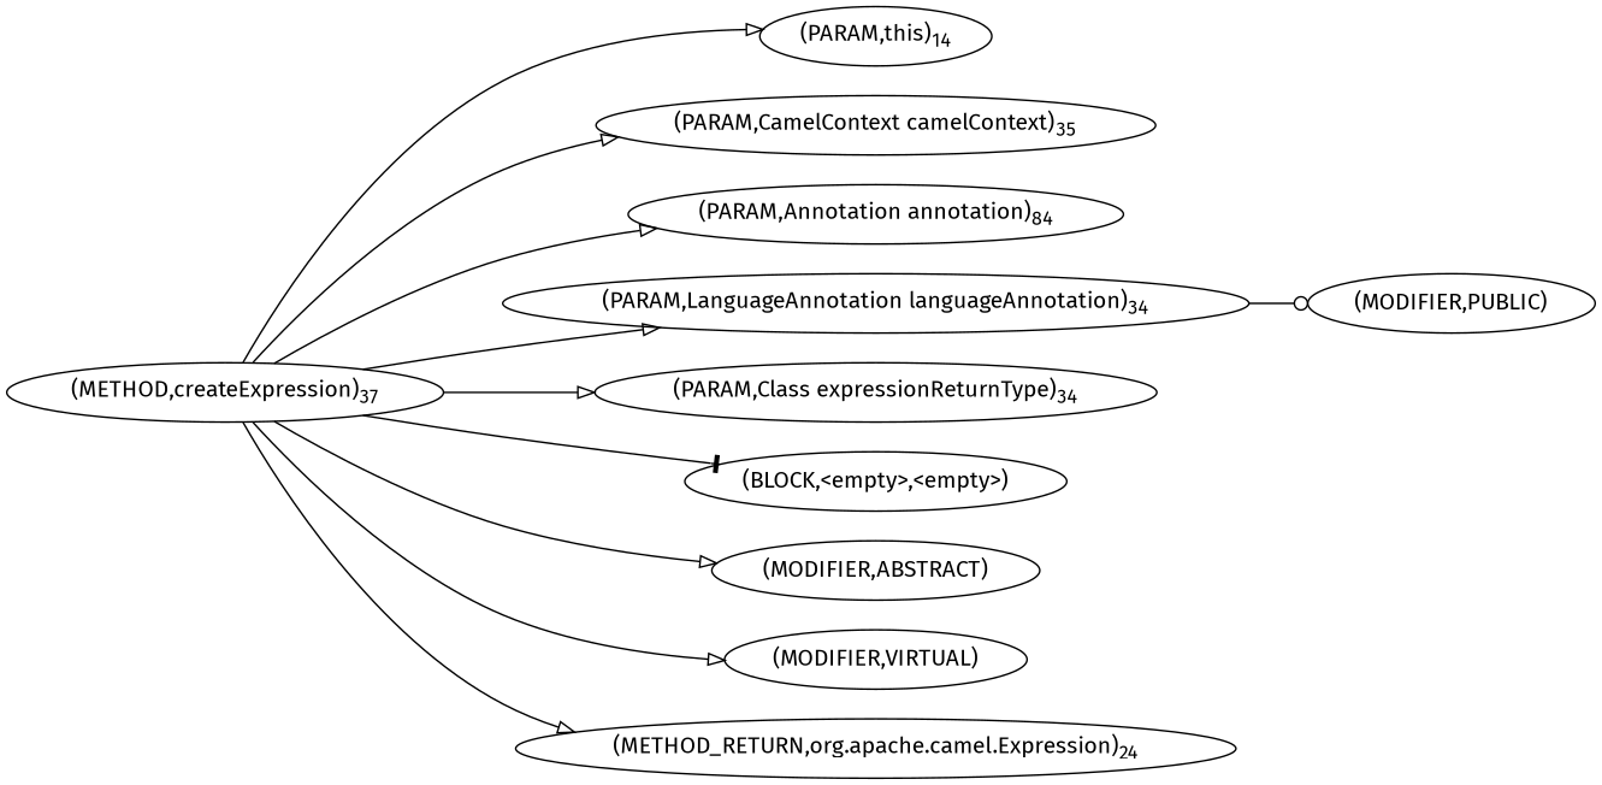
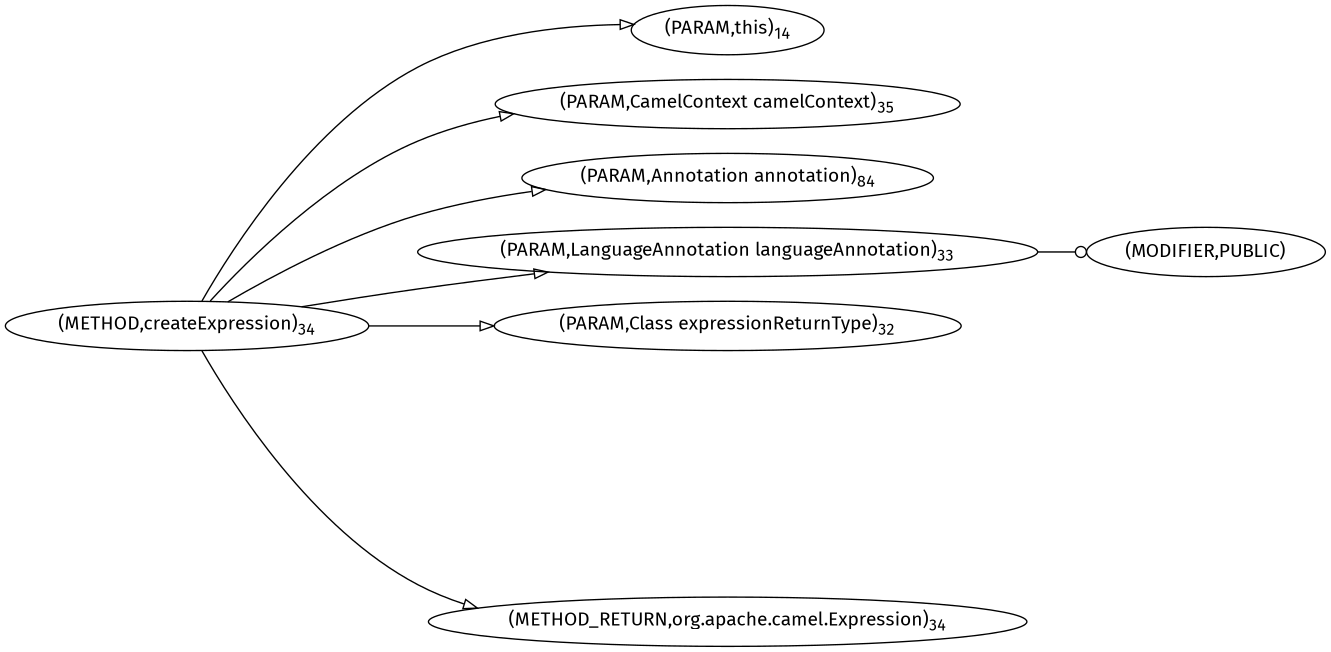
  digraph {
    fontname="Fira Sans"
    rankdir=LR
    node [fontname="Fira Sans"]
    edge [arrowhead=onormal fontname="Fira Sans"]
-   n1 [label=<(METHOD,createExpression)<SUB>37</SUB>>]
+   n1 [label=<(METHOD,createExpression)<SUB>34</SUB>>]
    n2 [label=<(PARAM,this)<SUB>14</SUB>>]
    n3 [label=<(PARAM,CamelContext camelContext)<SUB>35</SUB>>]
    n4 [label=<(PARAM,Annotation annotation)<SUB>84</SUB>>]
-   n5 [label=<(PARAM,LanguageAnnotation languageAnnotation)<SUB>34</SUB>>]
-   n6 [label=<(PARAM,Class expressionReturnType)<SUB>34</SUB>>]
-   n7 [label=<(BLOCK,&lt;empty&gt;,&lt;empty&gt;)>]
-   n8 [label=<(MODIFIER,ABSTRACT)>]
-   n9 [label=<(MODIFIER,VIRTUAL)>]
-   n10 [label=<(METHOD_RETURN,org.apache.camel.Expression)<SUB>24</SUB>>]
+   n5 [label=<(PARAM,LanguageAnnotation languageAnnotation)<SUB>33</SUB>>]
+   n6 [label=<(PARAM,Class expressionReturnType)<SUB>32</SUB>>]
+   n10 [label=<(METHOD_RETURN,org.apache.camel.Expression)<SUB>34</SUB>>]
    n11 [label=<(MODIFIER,PUBLIC)>]
    n1 -> n2
    n1 -> n3
    n1 -> n4
    n1 -> n5
    n1 -> n6
-   n1 -> n7 [arrowhead=tee]
-   n1 -> n8
-   n1 -> n9
    n1 -> n10
    n5 -> n11 [arrowhead=odot]
  }
